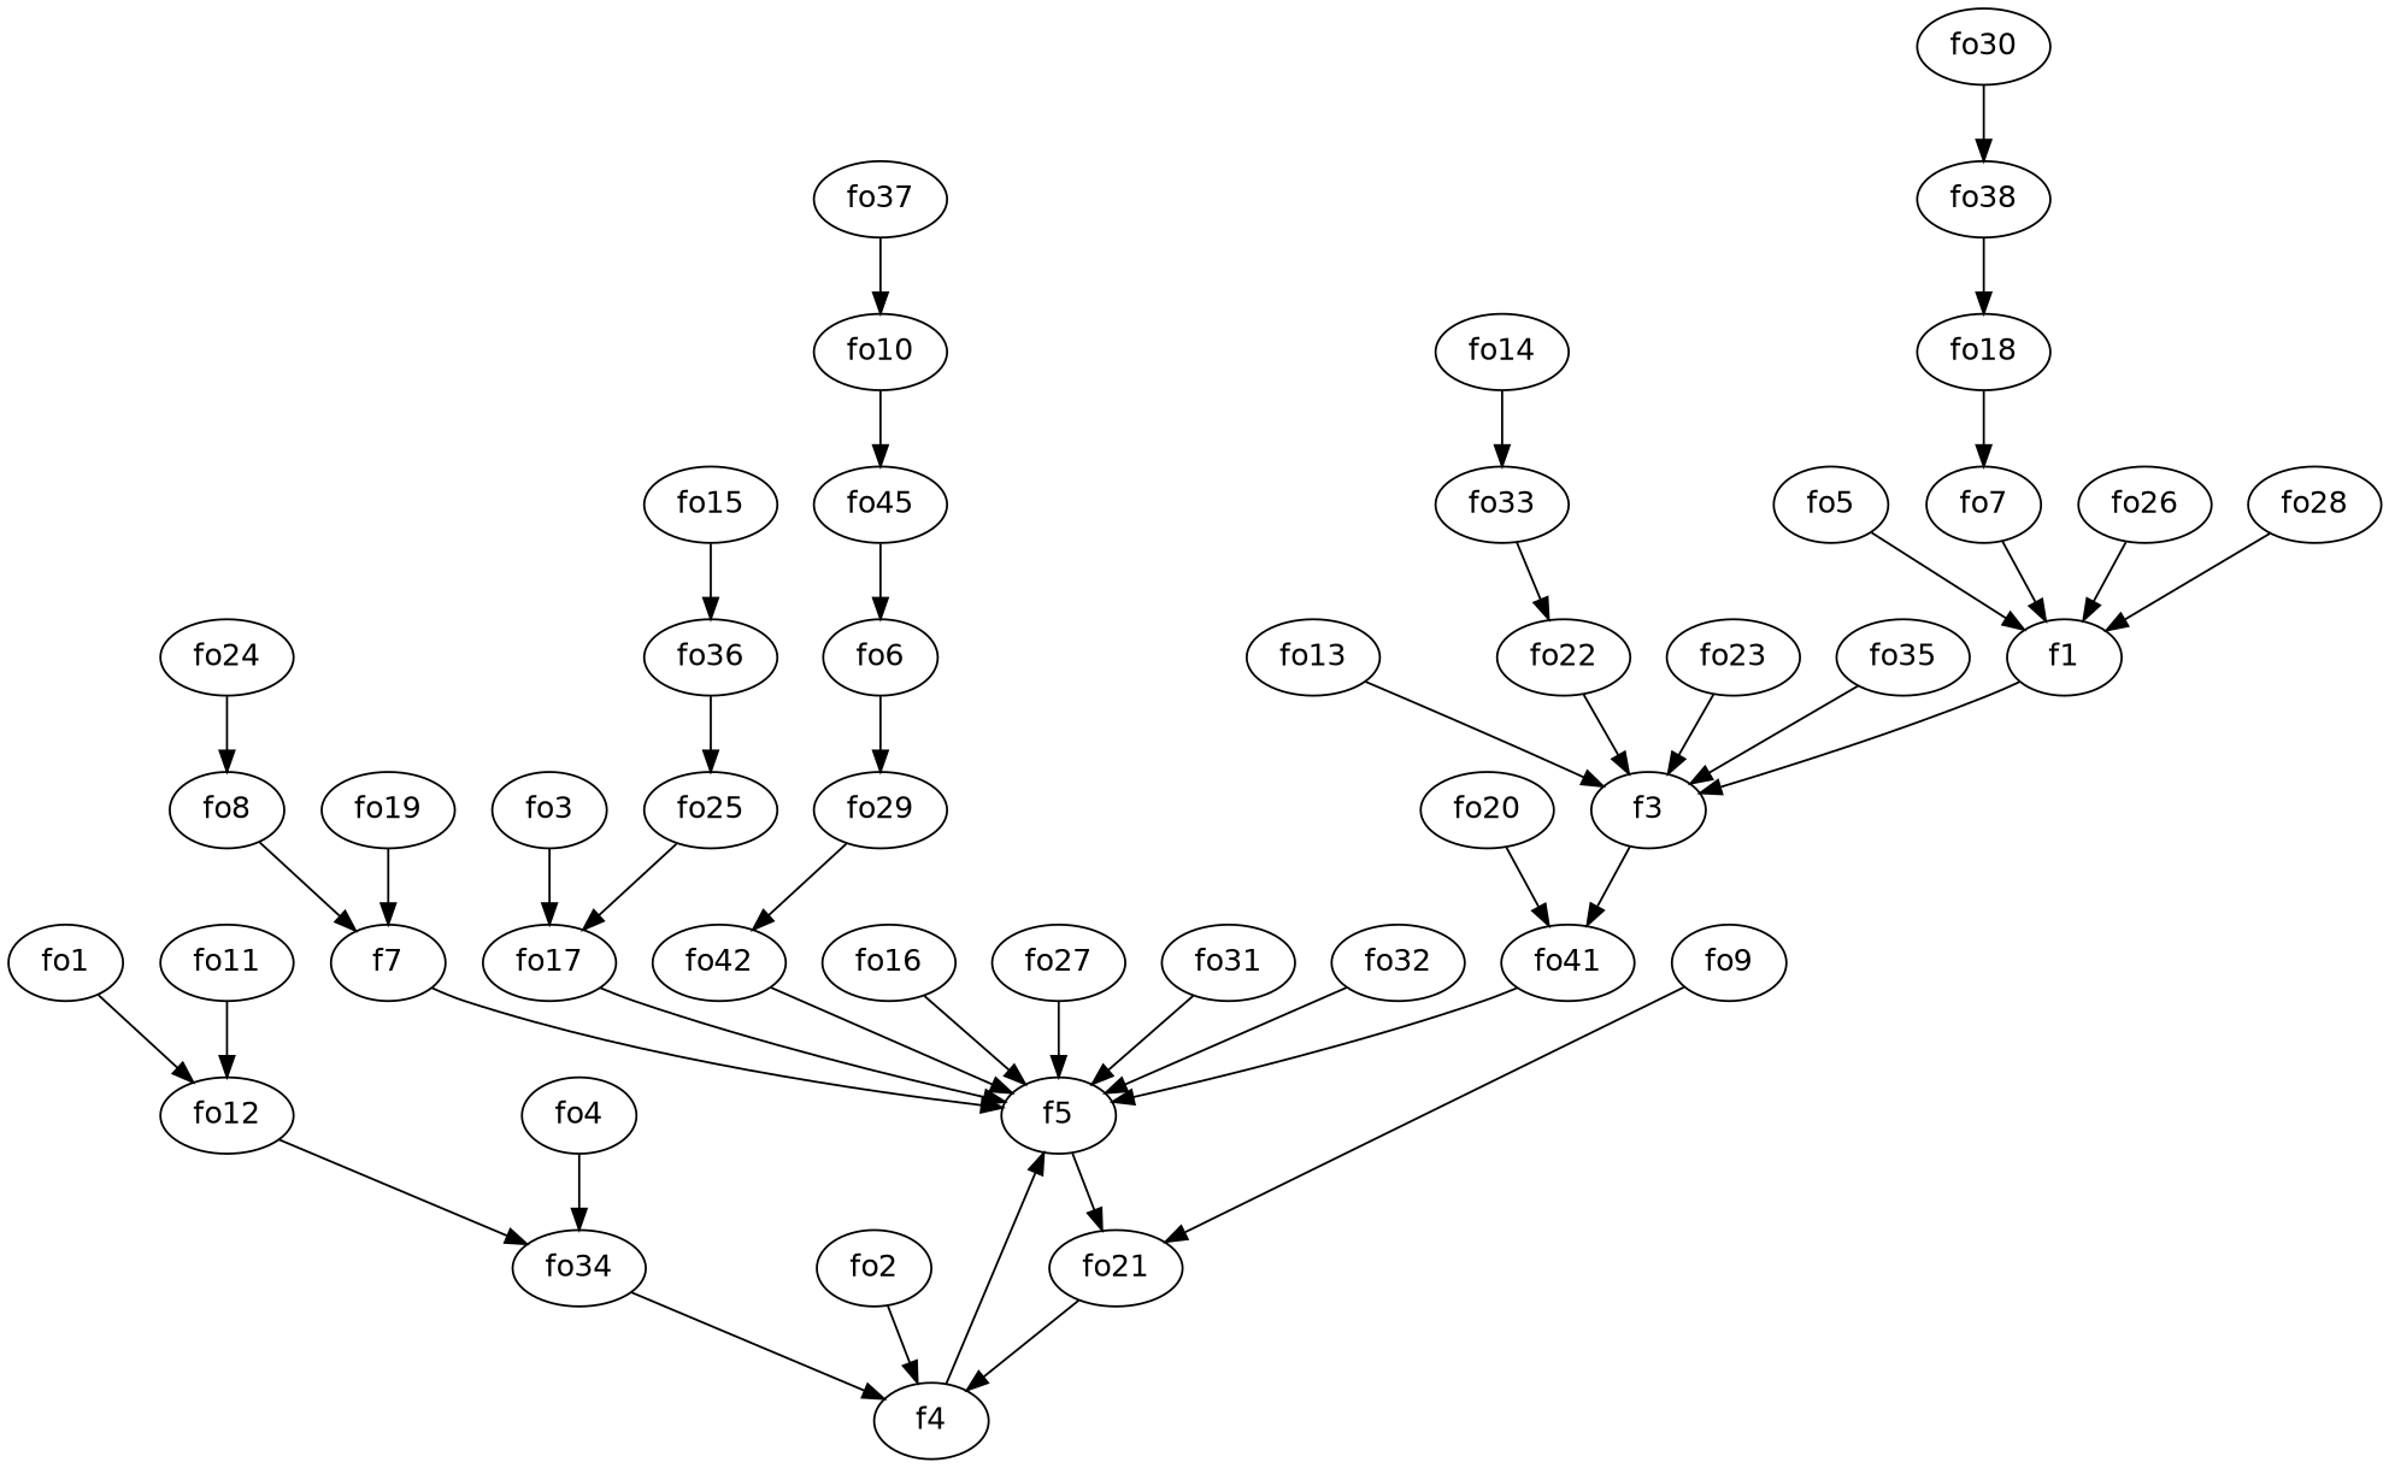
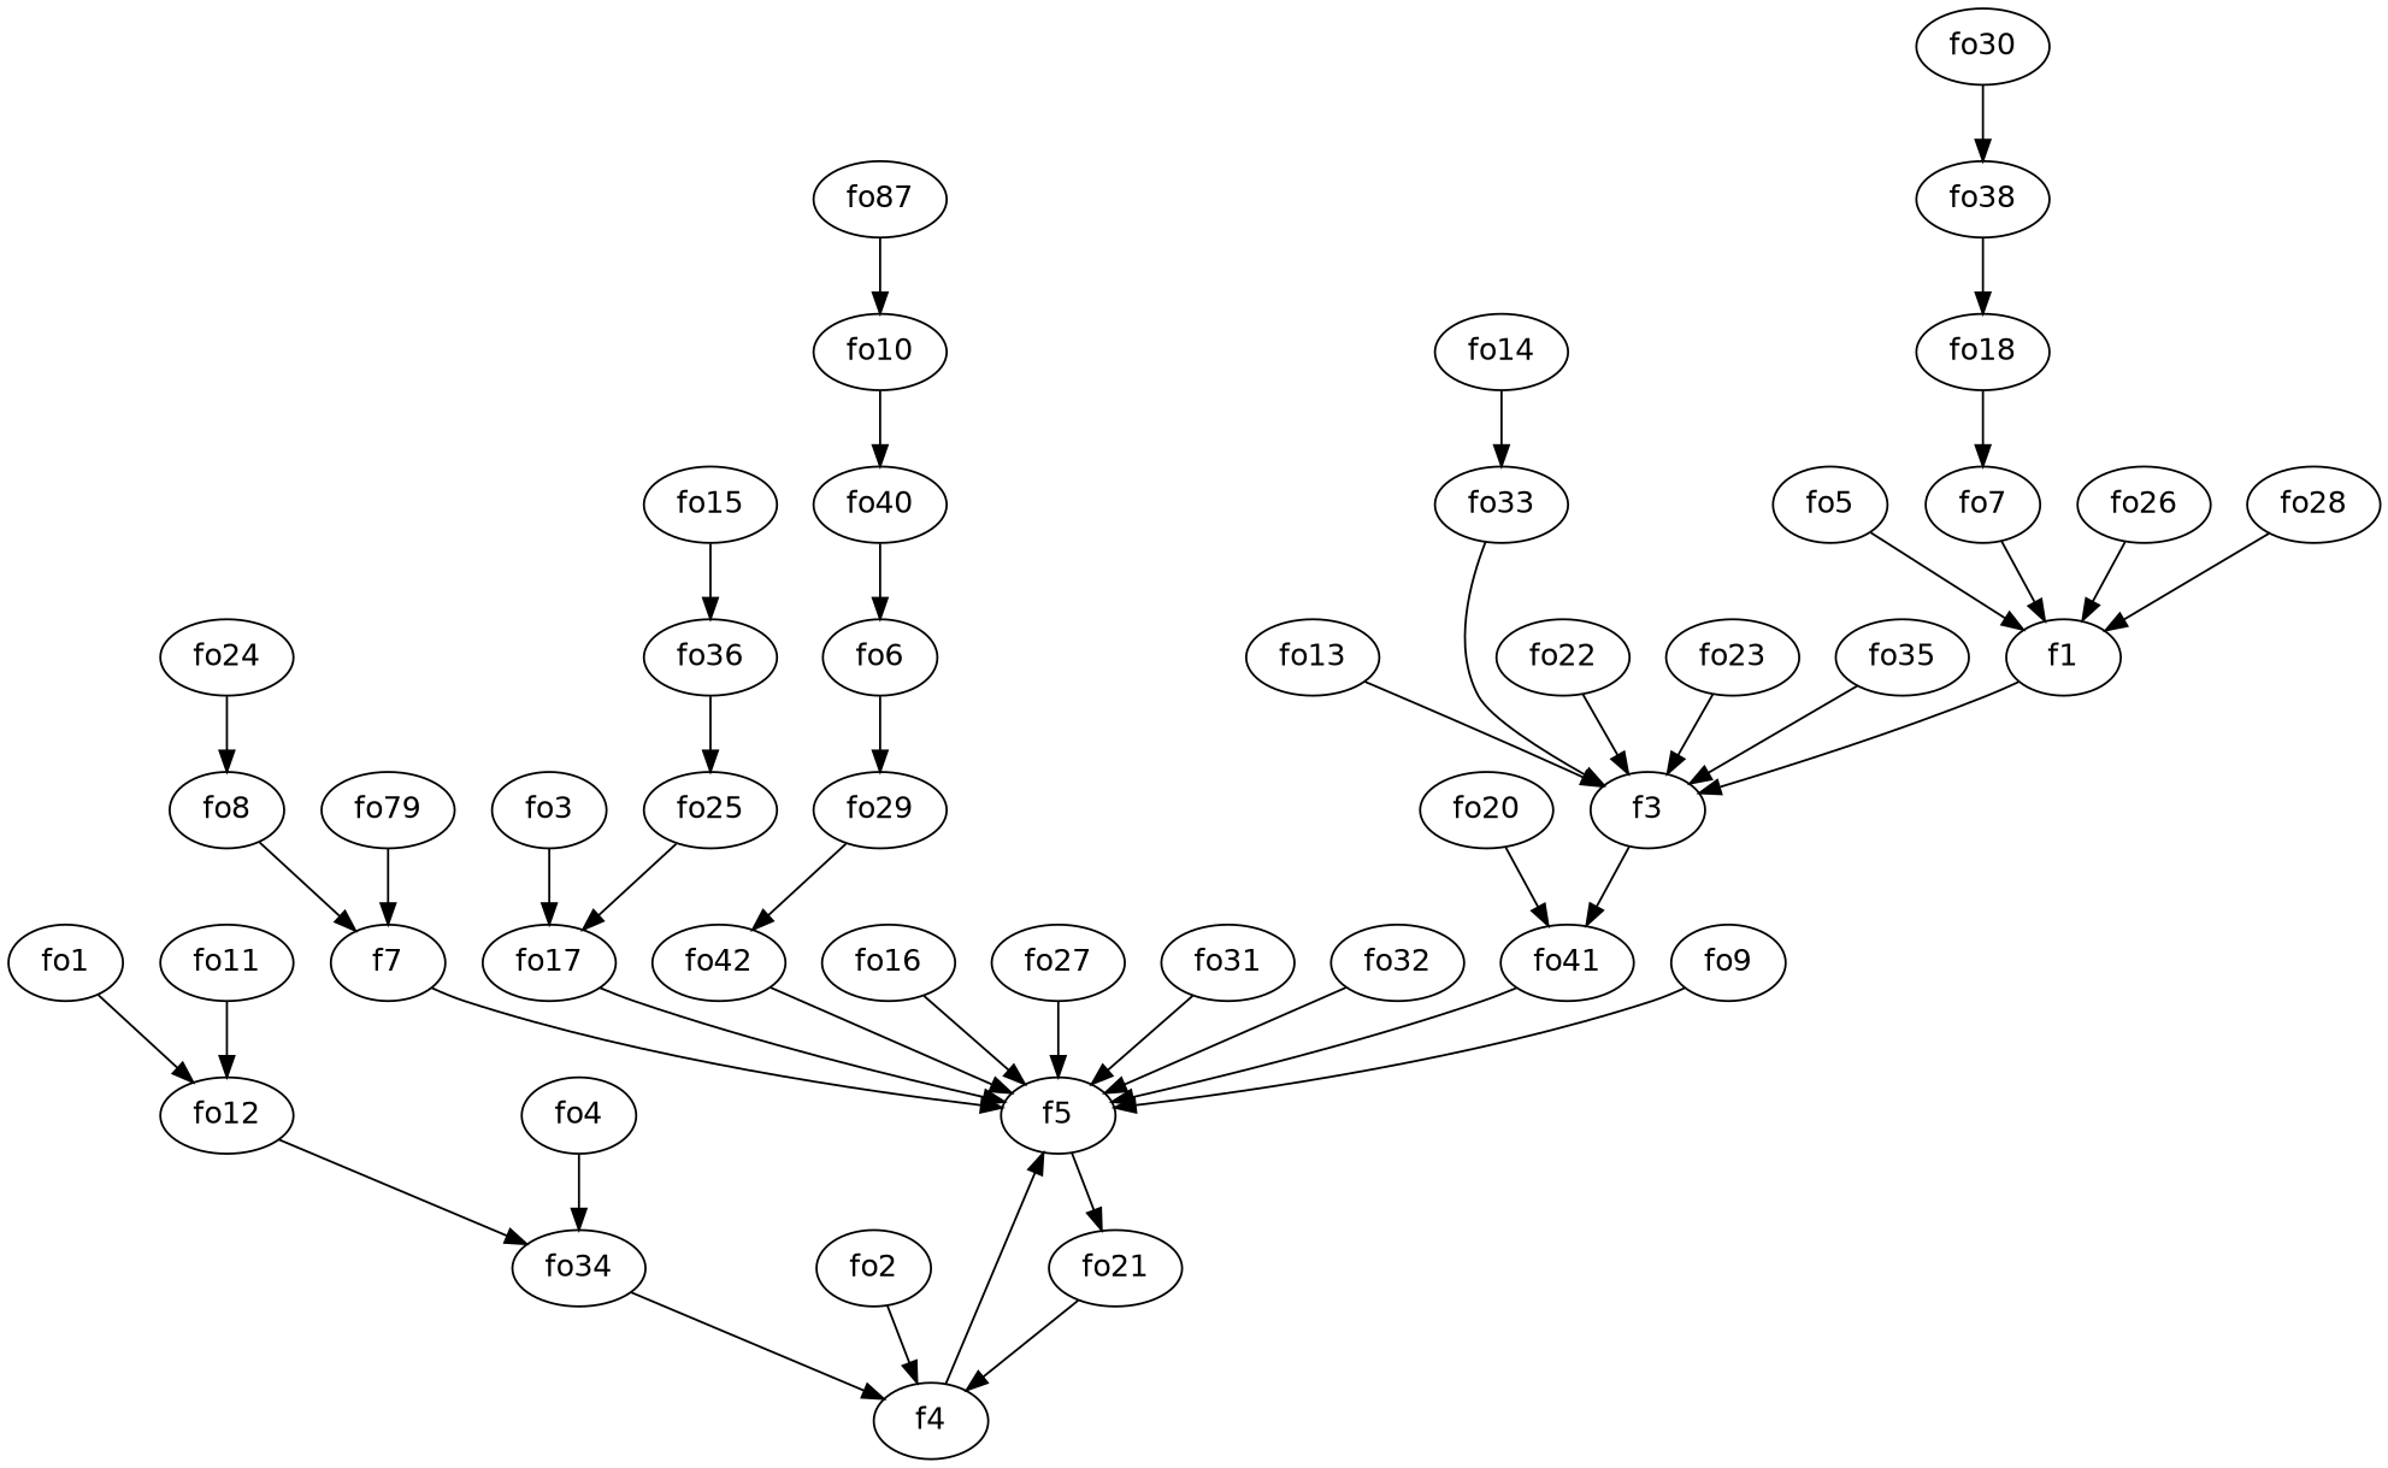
  strict digraph {
    fontname="DejaVu Sans"
    node [fontname="DejaVu Sans"]
    edge [fontname="DejaVu Sans" weight=2]
    f1
    f3
    fo41
    n4 [label=f7]
    f5
    fo21
    f4
    fo1
    fo12
    fo34
    fo2
    fo3
    fo17
    fo4
    fo5
    fo6
    fo29
    fo42
    fo7
    fo8
    fo9
    fo10
-   fo40 [label=fo45]
+   fo40
    fo11
    fo13
    fo14
    fo33
    fo15
    fo36
    fo25
    fo16
    fo18
-   fo19
+   fo19 [label=fo79]
    fo20
    fo22
    fo23
    fo24
    fo26
    fo27
    fo28
    fo30
    fo38
    fo31
    fo32
    fo35
-   fo37
+   fo37 [label=fo87]
    f1 -> f3
    f3 -> fo41
    fo41 -> f5
    n4 -> f5
    f5 -> fo21
    fo21 -> f4
    f4 -> f5
    fo1 -> fo12
    fo12 -> fo34
    fo34 -> f4
    fo2 -> f4
    fo3 -> fo17
    fo17 -> f5
    fo4 -> fo34
    fo5 -> f1
    fo6 -> fo29
    fo29 -> fo42
    fo42 -> f5
    fo7 -> f1
    fo8 -> n4
-   fo9 -> fo21
+   fo9 -> f5
    fo10 -> fo40
    fo40 -> fo6
    fo11 -> fo12
    fo13 -> f3
    fo14 -> fo33
-   fo33 -> fo22
+   fo33 -> f3
    fo15 -> fo36
    fo36 -> fo25
    fo25 -> fo17
    fo16 -> f5
    fo18 -> fo7
    fo19 -> n4
    fo20 -> fo41
    fo22 -> f3
    fo23 -> f3
    fo24 -> fo8
    fo26 -> f1
    fo27 -> f5
    fo28 -> f1
    fo30 -> fo38
    fo38 -> fo18
    fo31 -> f5
    fo32 -> f5
    fo35 -> f3
    fo37 -> fo10
  }
